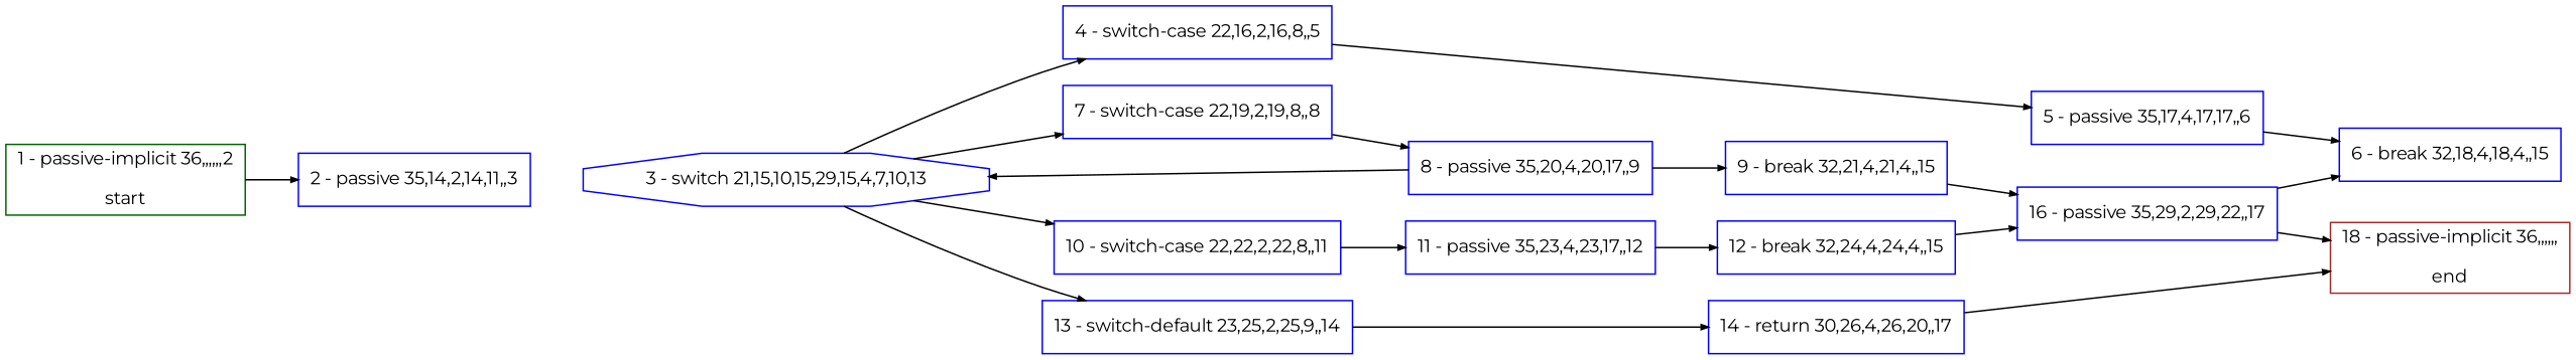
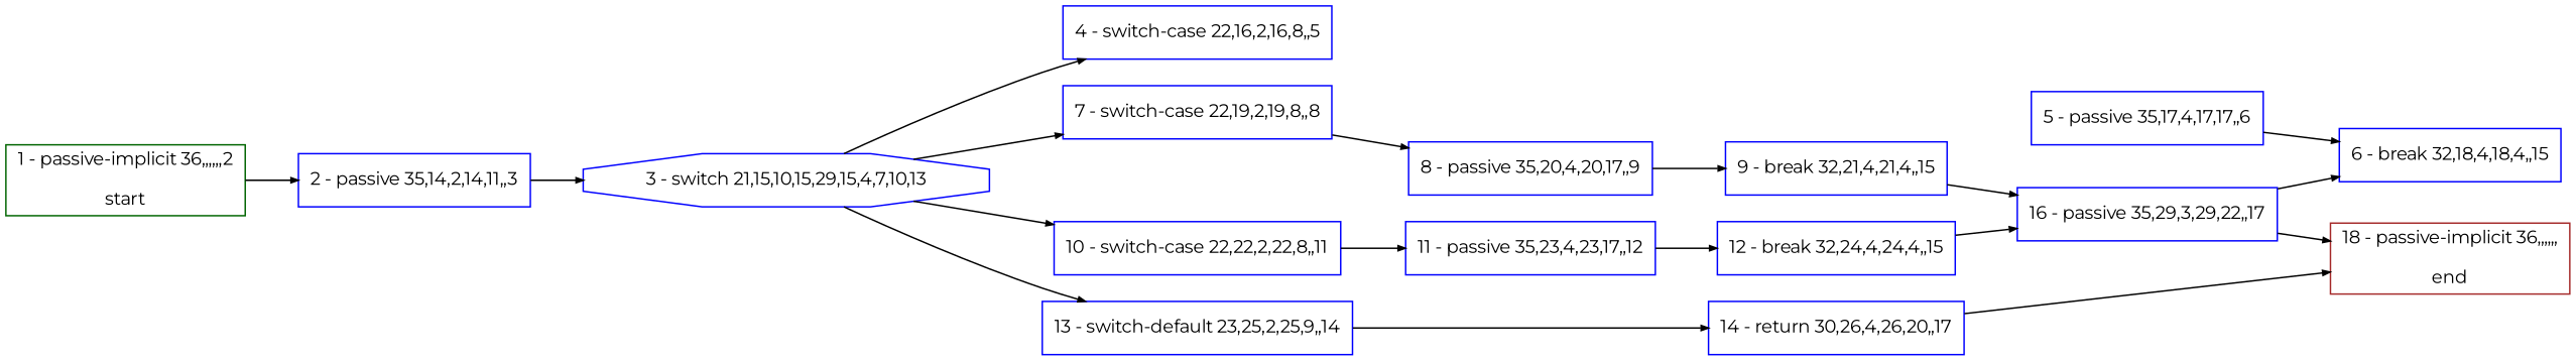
  digraph {
    bgcolor=white
    compound=true
    fillcolor="#FFFFCC"
    fontname=Montserrat
    fontsize=12
    pack=true
    packmode=clust
    rankdir=LR
    style="rounded,filled"
    node [color="#0000ff" compound=true fillcolor="#ffffff" fixedsize=false fontname=Montserrat fontsize=12 node_initialized=no shape=box style=filled]
    edge [arrowhead=normal arrowsize=0.5 arrowtail=none color="#000000" compound=true dir=forward fontcolor=black fontname=Montserrat fontsize=12]
    n1 [label="2 - passive 35,14,2,14,11,,3"]
    n2 [label="3 - switch 21,15,10,15,29,15,4,7,10,13" shape=octagon]
    n3 [label="4 - switch-case 22,16,2,16,8,,5"]
    n4 [label="7 - switch-case 22,19,2,19,8,,8"]
    n5 [label="10 - switch-case 22,22,2,22,8,,11"]
    n6 [label="13 - switch-default 23,25,2,25,9,,14"]
    n7 [color="#006400" label="1 - passive-implicit 36,,,,,,2\n\nstart"]
    n8 [label="5 - passive 35,17,4,17,17,,6"]
    n9 [label="8 - passive 35,20,4,20,17,,9"]
    n10 [label="11 - passive 35,23,4,23,17,,12"]
    n11 [label="14 - return 30,26,4,26,20,,17"]
    n12 [label="6 - break 32,18,4,18,4,,15"]
    n13 [label="9 - break 32,21,4,21,4,,15"]
    n14 [label="12 - break 32,24,4,24,4,,15"]
    n15 [color="#a52a2a" label="18 - passive-implicit 36,,,,,,\n\nend"]
-   n16 [label="16 - passive 35,29,2,29,22,,17"]
-   n9 -> n2
+   n16 [label="16 - passive 35,29,3,29,22,,17"]
+   n1 -> n2
    n2 -> n3
    n2 -> n4
    n2 -> n5
    n2 -> n6
-   n3 -> n8
    n4 -> n9
    n5 -> n10
    n6 -> n11
    n7 -> n1
    n8 -> n12
    n9 -> n13
    n10 -> n14
    n11 -> n15
    n13 -> n16
    n14 -> n16
    n16 -> n12
    n16 -> n15
  }
